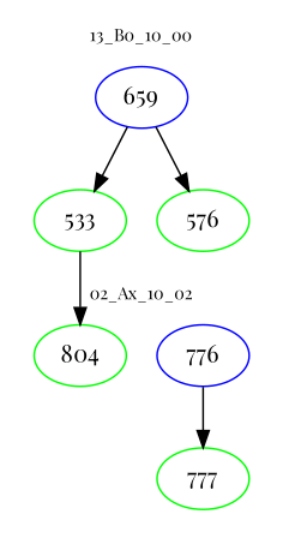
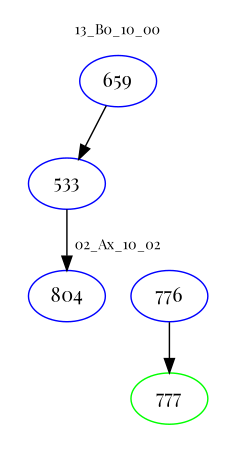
  digraph {
    fontname="Playfair Display"
    node [color=green fontname="Playfair Display"]
    edge [color=black fontname="Playfair Display"]
    n1 [color=blue label=776]
    n2 [label=777]
-   n3 [label=804]
+   n3 [color=blue label=804]
    n4 [color=blue label=659]
-   n5 [label=533]
-   n6 [label=576]
+   n5 [color=blue label=533]
    subgraph cluster_1 {
      color=white
      fontsize=10
      label="02_Ax_10_02"
      n1
      n2
      n3
    }
    subgraph cluster_2 {
      color=white
      fontsize=10
      label="13_B0_10_00"
      n4
      n5
-     n6
    }
    n1 -> n2
    n4 -> n5
-   n4 -> n6
    n5 -> n3
  }
